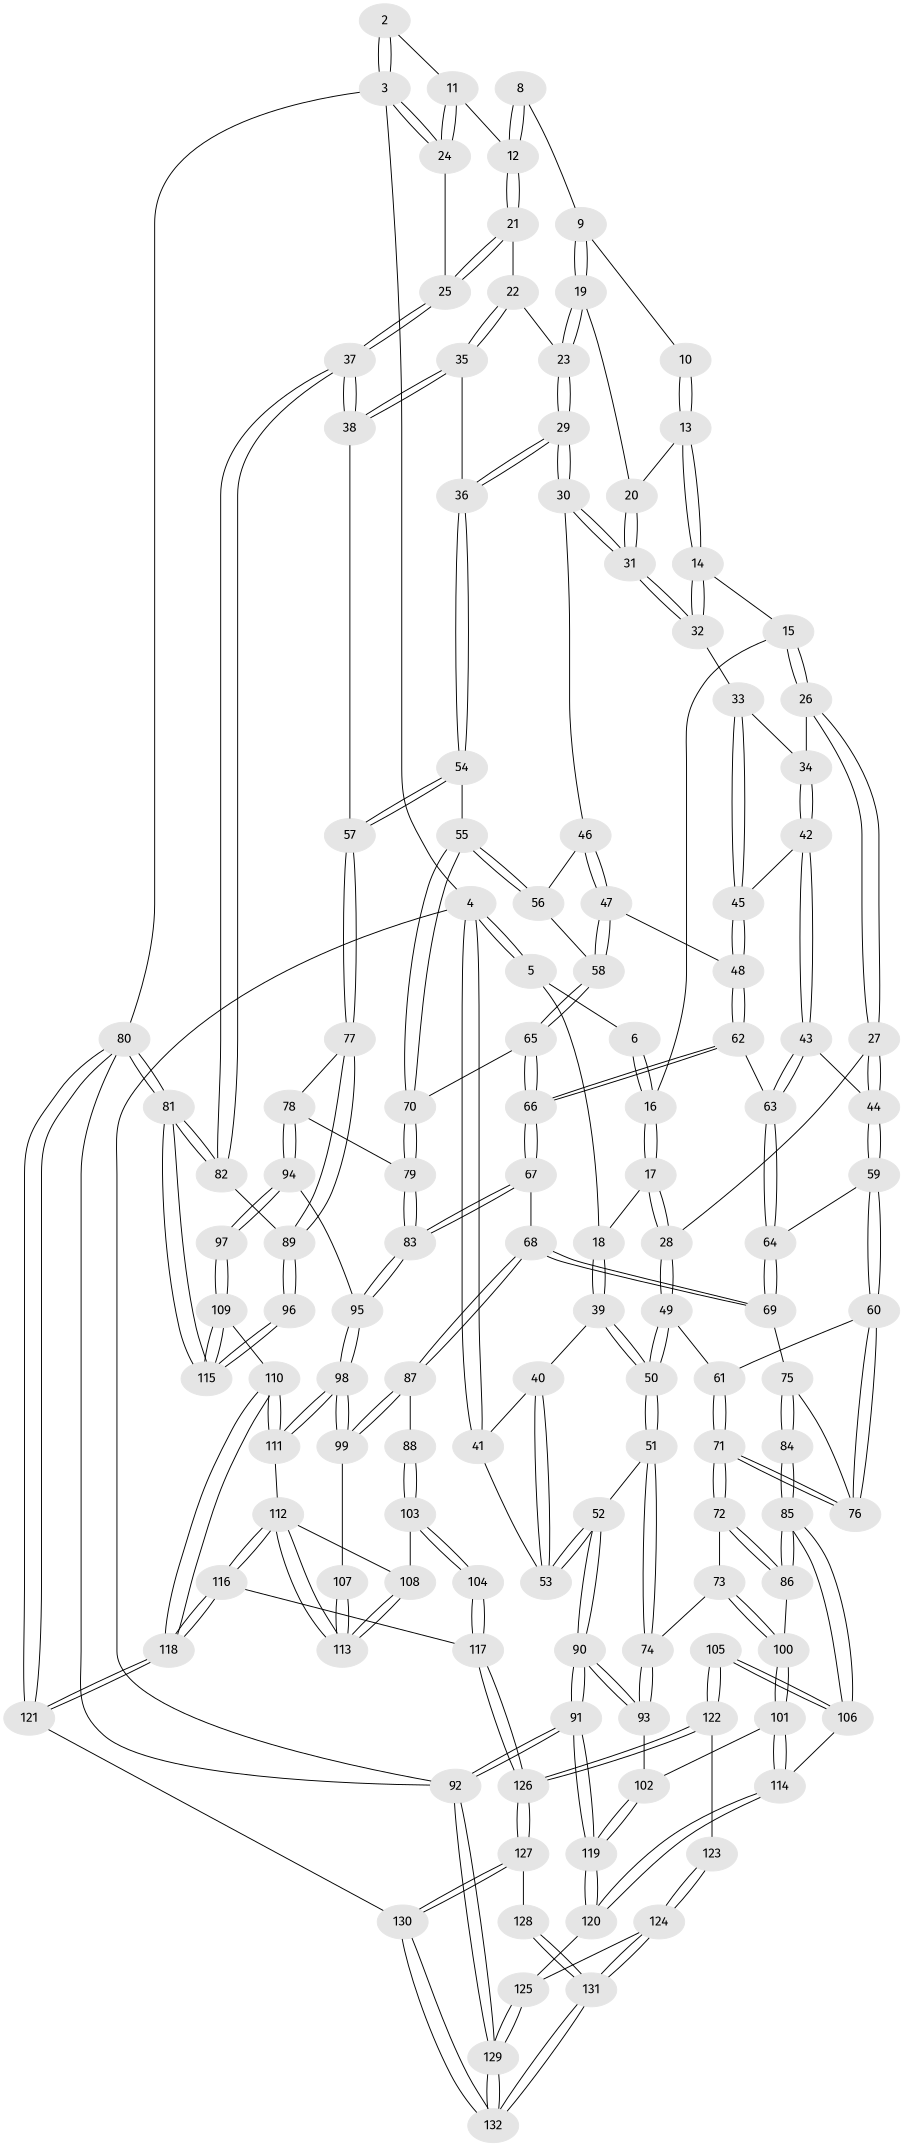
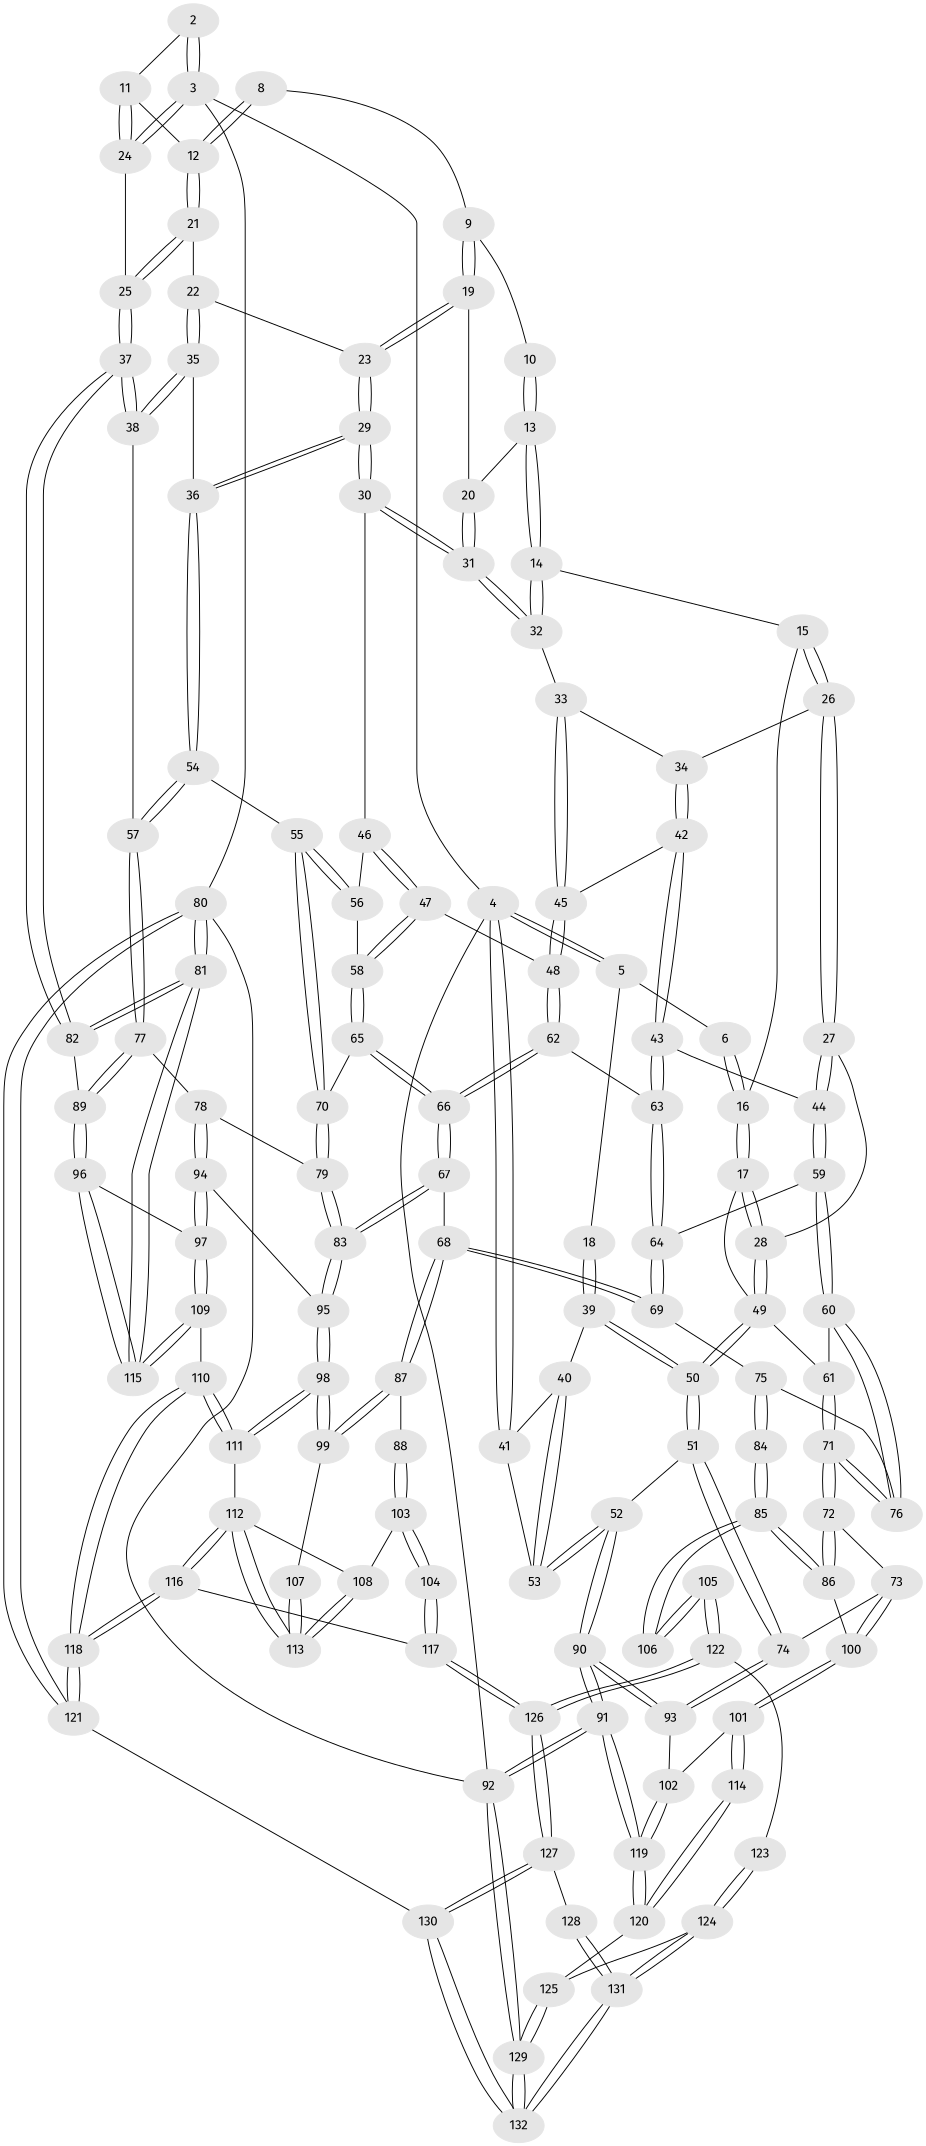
  graph {
    fontname="Fira Sans"
    node [color=gray90 fontname="Fira Sans" style=filled]
    edge [fontname="Fira Sans"]
    2
    3
    11
    8
    9
    12
    4
    24
    80
    5
    41
    92
    25
    81
    121
    6
    18
    53
    129
    16
    39
    17
    10
    13
    19
    21
    20
    23
    14
    22
    15
    32
    31
    26
    33
    27
    34
    28
    49
    40
    50
    29
    35
    37
    36
    38
    30
    82
    44
    42
    59
    61
    46
    54
    47
    56
    45
    48
    43
    57
    55
    89
    77
    51
    63
    64
    60
    62
    58
    65
    66
    71
    52
    74
    90
    93
    91
    70
    79
    78
    76
    69
    72
    67
    75
    68
    83
    87
    95
    88
    99
    84
    73
    86
    100
    101
    102
    85
    94
    96
    97
    115
    130
    98
    106
    103
    114
    107
    104
    108
    119
    120
    132
    109
    111
    110
    112
    113
    117
    105
    122
    126
    123
    118
    116
    125
    127
    124
    131
    128
    2 -- 3
    2 -- 3
    2 -- 11
    3 -- 4
    3 -- 24
    3 -- 24
    3 -- 80
    11 -- 12
    11 -- 24
    11 -- 24
    8 -- 9
    8 -- 12
    8 -- 12
    9 -- 10
    9 -- 19
    9 -- 19
    12 -- 21
    12 -- 21
    4 -- 5
    4 -- 5
    4 -- 41
    4 -- 41
    4 -- 92
    24 -- 25
    80 -- 92
    80 -- 81
    80 -- 81
    80 -- 121
    80 -- 121
    5 -- 6
    5 -- 18
    41 -- 53
    92 -- 129
    92 -- 129
    25 -- 37
    25 -- 37
    81 -- 82
    81 -- 82
    81 -- 115
    81 -- 115
    121 -- 130
    6 -- 16
    6 -- 16
    18 -- 39
    18 -- 39
    129 -- 132
    129 -- 132
    16 -- 17
    16 -- 17
    39 -- 40
    39 -- 50
    39 -- 50
-   17 -- 18
+   17 -- 49
    17 -- 28
    17 -- 28
    10 -- 13
    10 -- 13
    13 -- 20
    13 -- 14
    13 -- 14
    19 -- 20
    19 -- 23
    19 -- 23
    21 -- 25
    21 -- 25
    21 -- 22
    20 -- 31
    20 -- 31
    23 -- 29
    23 -- 29
    14 -- 15
    14 -- 32
    14 -- 32
    22 -- 23
    22 -- 35
    22 -- 35
    15 -- 16
    15 -- 26
    15 -- 26
    32 -- 33
    31 -- 32
    31 -- 32
    26 -- 27
    26 -- 27
    26 -- 34
    33 -- 34
    33 -- 45
    33 -- 45
    27 -- 28
    27 -- 44
    27 -- 44
    34 -- 42
    34 -- 42
    28 -- 49
    28 -- 49
    49 -- 50
    49 -- 50
    49 -- 61
    40 -- 41
    40 -- 53
    40 -- 53
    50 -- 51
    50 -- 51
    29 -- 36
    29 -- 36
    29 -- 30
    29 -- 30
    35 -- 36
    35 -- 38
    35 -- 38
    37 -- 38
    37 -- 38
    37 -- 82
    37 -- 82
    36 -- 54
    36 -- 54
    38 -- 57
    30 -- 31
    30 -- 31
    30 -- 46
    82 -- 89
    44 -- 59
    44 -- 59
    42 -- 45
    42 -- 43
    42 -- 43
    59 -- 64
    59 -- 60
    59 -- 60
    61 -- 71
    61 -- 71
    46 -- 47
    46 -- 47
    46 -- 56
    54 -- 57
    54 -- 57
    54 -- 55
    47 -- 48
    47 -- 58
    47 -- 58
    56 -- 58
    45 -- 48
    45 -- 48
    48 -- 62
    48 -- 62
    43 -- 44
    43 -- 63
    43 -- 63
    57 -- 77
    57 -- 77
    55 -- 56
    55 -- 56
    55 -- 70
    55 -- 70
    89 -- 96
    89 -- 96
    77 -- 89
    77 -- 89
    77 -- 78
    51 -- 52
    51 -- 74
    51 -- 74
    63 -- 64
    63 -- 64
    64 -- 69
    64 -- 69
    60 -- 61
    60 -- 76
    60 -- 76
    62 -- 63
    62 -- 66
    62 -- 66
    58 -- 65
    58 -- 65
    65 -- 66
    65 -- 66
    65 -- 70
    66 -- 67
    66 -- 67
    71 -- 76
    71 -- 76
    71 -- 72
    71 -- 72
    52 -- 53
    52 -- 53
    52 -- 90
    52 -- 90
    74 -- 93
    74 -- 93
    90 -- 93
    90 -- 93
    90 -- 91
    90 -- 91
    93 -- 102
    91 -- 92
    91 -- 92
    91 -- 119
    91 -- 119
    70 -- 79
    70 -- 79
    79 -- 83
    79 -- 83
    78 -- 79
    78 -- 94
    78 -- 94
    69 -- 75
    72 -- 73
    72 -- 86
    72 -- 86
    67 -- 68
    67 -- 83
    67 -- 83
    75 -- 76
    75 -- 84
    75 -- 84
    68 -- 69
    68 -- 69
    68 -- 87
    68 -- 87
    83 -- 95
    83 -- 95
    87 -- 88
    87 -- 99
    87 -- 99
    95 -- 98
    95 -- 98
    88 -- 103
    88 -- 103
    99 -- 107
    84 -- 85
    84 -- 85
    73 -- 74
    73 -- 100
    73 -- 100
    86 -- 100
    100 -- 101
    100 -- 101
    101 -- 102
    101 -- 114
    101 -- 114
    102 -- 119
    102 -- 119
    85 -- 86
    85 -- 86
    85 -- 106
    85 -- 106
    94 -- 95
    94 -- 97
    94 -- 97
+   96 -- 97
    96 -- 115
    96 -- 115
    97 -- 109
    97 -- 109
    130 -- 132
    130 -- 132
    98 -- 99
    98 -- 99
    98 -- 111
    98 -- 111
-   106 -- 114
    103 -- 104
    103 -- 104
    103 -- 108
    114 -- 120
    114 -- 120
    107 -- 113
    107 -- 113
    104 -- 117
    104 -- 117
    108 -- 113
    108 -- 113
    119 -- 120
    119 -- 120
    120 -- 125
    109 -- 115
    109 -- 115
    109 -- 110
    111 -- 112
    110 -- 111
    110 -- 111
    110 -- 118
    110 -- 118
    112 -- 108
    112 -- 113
    112 -- 113
    112 -- 116
    112 -- 116
    117 -- 126
    117 -- 126
    105 -- 106
    105 -- 106
    105 -- 122
    105 -- 122
    122 -- 126
    122 -- 126
    122 -- 123
    126 -- 127
    126 -- 127
    123 -- 124
    123 -- 124
    118 -- 121
    118 -- 121
    116 -- 117
    116 -- 118
    116 -- 118
    125 -- 129
    125 -- 129
    127 -- 130
    127 -- 130
    127 -- 128
    124 -- 125
    124 -- 131
    124 -- 131
    131 -- 132
    131 -- 132
    128 -- 131
    128 -- 131
  }
